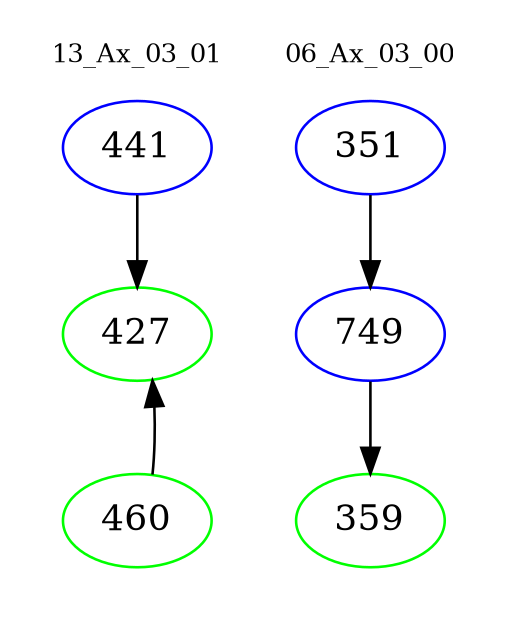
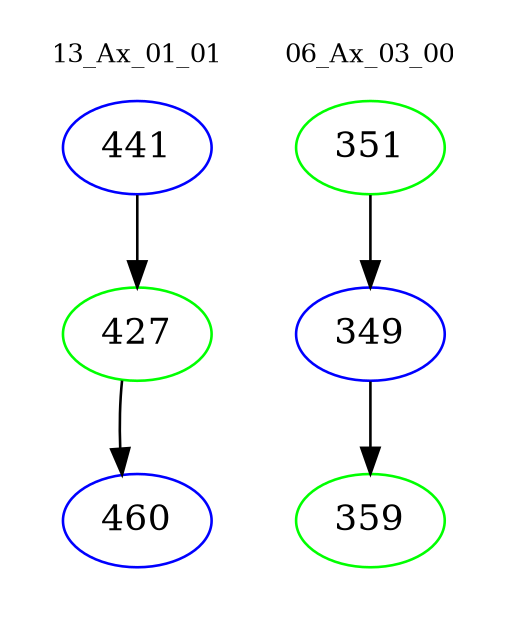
  digraph {
    node [color=blue]
    edge [color=black]
    n1 [label=441]
    n2 [color=green label=427]
-   n3 [color=green label=460]
-   n4 [label=351]
-   n5 [label=749]
+   n3 [label=460]
+   n4 [color=green label=351]
+   n5 [label=349]
    n6 [color=green label=359]
    subgraph cluster_1 {
      color=white
      fontsize=10
-     label="13_Ax_03_01"
+     label="13_Ax_01_01"
      n1
      n2
      n3
    }
    subgraph cluster_2 {
      color=white
      fontsize=10
      label="06_Ax_03_00"
      n4
      n5
      n6
    }
    n1 -> n2
-   n3 -> n2
+   n2 -> n3
    n4 -> n5
    n5 -> n6
  }
